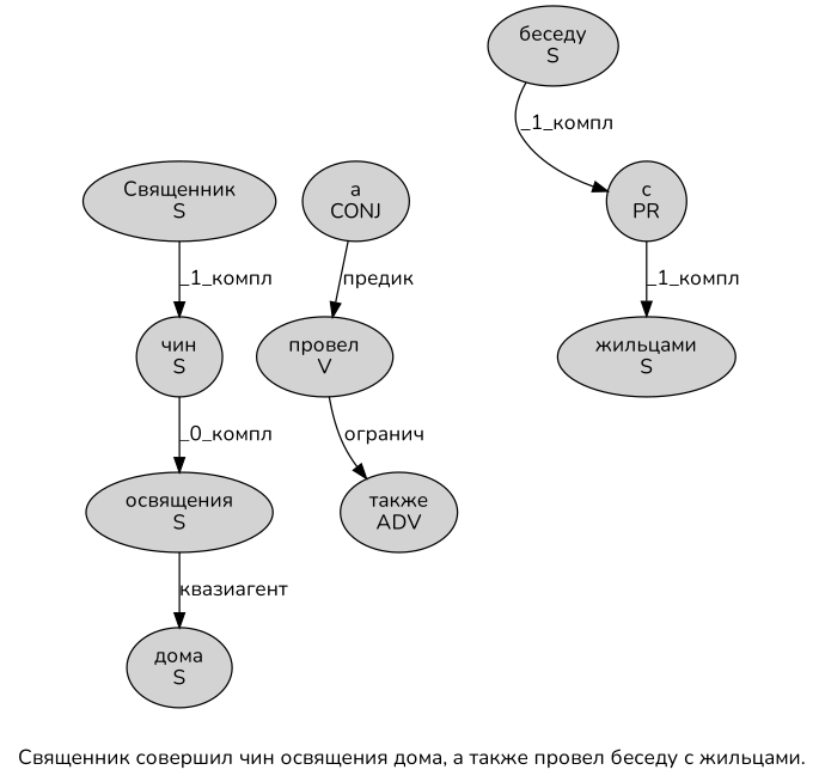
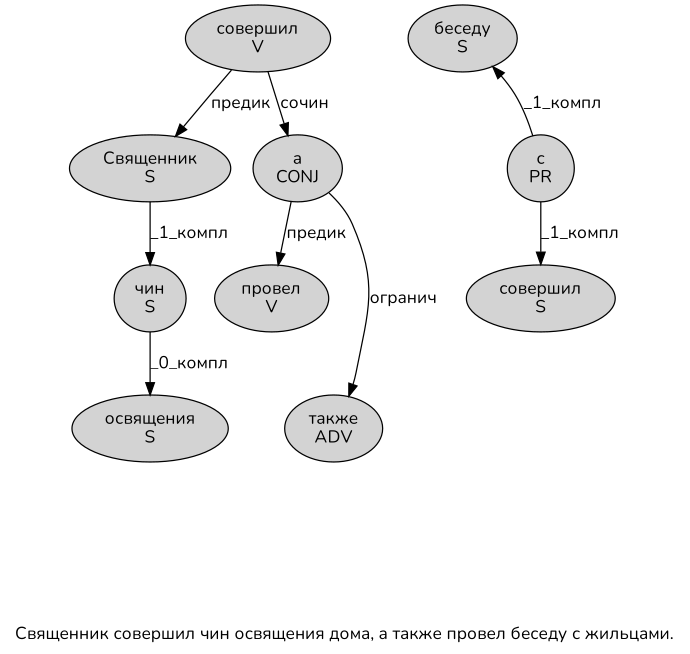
  digraph {
    fontname=Nunito
    label="Священник совершил чин освящения дома, а также провел беседу с жильцами."
    node [fillcolor=lightgray fontname=Nunito penwidth=1 shape=ellipse style=filled]
    edge [fontname=Nunito]
    n1 [label="Священник\nS"]
    n2 [label="чин\nS"]
+   n3 [label="совершил\nV"]
    n4 [label="а\nCONJ"]
    n5 [label="освящения\nS"]
    n6 [label="провел\nV"]
-   n7 [label="дома\nS"]
    n8 [label="также\nADV"]
    n9 [label="беседу\nS"]
    n10 [label="с\nPR"]
-   n11 [label="жильцами\nS"]
+   n11 [label="совершил\nS"]
    n1 -> n2 [label="_1_компл"]
    n2 -> n5 [label="_0_компл"]
+   n3 -> n1 [label="предик"]
+   n3 -> n4 [label="сочин"]
    n4 -> n6 [label="предик"]
-   n5 -> n7 [label="квазиагент"]
-   n6 -> n8 [label="огранич"]
-   n9 -> n10 [label="_1_компл"]
+   n4 -> n8 [label="огранич"]
+   n10 -> n9 [label="_1_компл"]
    n10 -> n11 [label="_1_компл"]
  }
